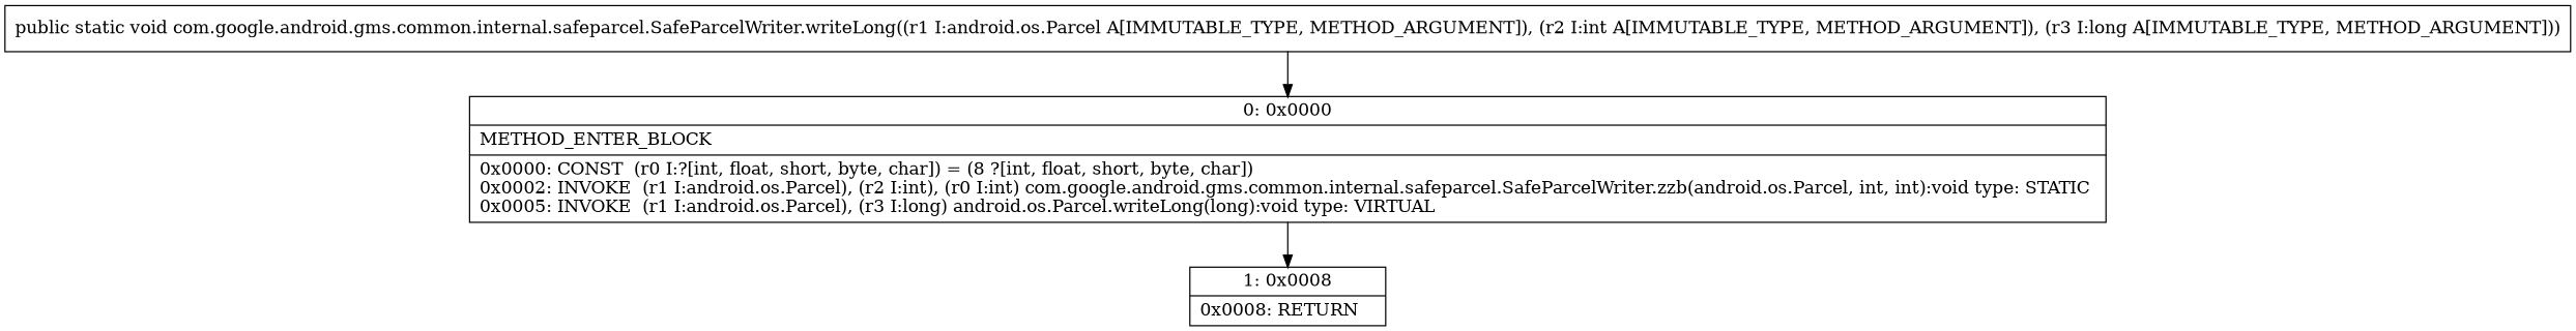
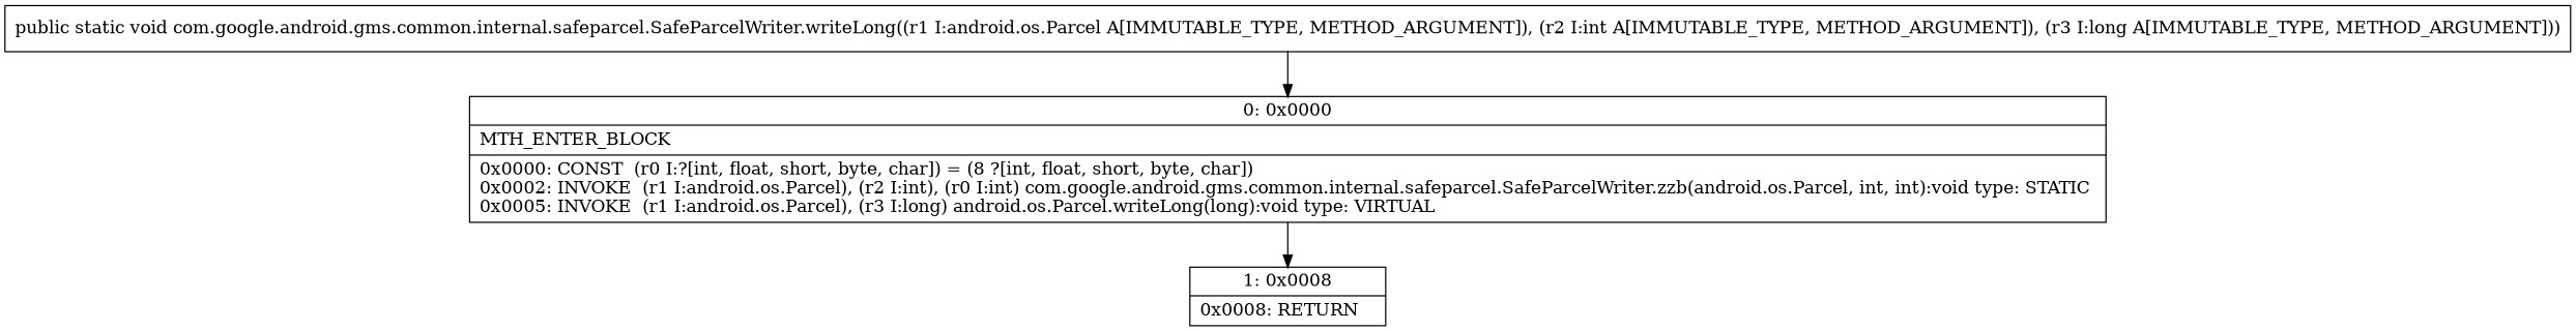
  digraph {
    node [shape=record]
-   n1 [label="{0\:\ 0x0000|METHOD_ENTER_BLOCK\l|0x0000: CONST  (r0 I:?[int, float, short, byte, char]) = (8 ?[int, float, short, byte, char]) \l0x0002: INVOKE  (r1 I:android.os.Parcel), (r2 I:int), (r0 I:int) com.google.android.gms.common.internal.safeparcel.SafeParcelWriter.zzb(android.os.Parcel, int, int):void type: STATIC \l0x0005: INVOKE  (r1 I:android.os.Parcel), (r3 I:long) android.os.Parcel.writeLong(long):void type: VIRTUAL \l}"]
+   n1 [label="{0\:\ 0x0000|MTH_ENTER_BLOCK\l|0x0000: CONST  (r0 I:?[int, float, short, byte, char]) = (8 ?[int, float, short, byte, char]) \l0x0002: INVOKE  (r1 I:android.os.Parcel), (r2 I:int), (r0 I:int) com.google.android.gms.common.internal.safeparcel.SafeParcelWriter.zzb(android.os.Parcel, int, int):void type: STATIC \l0x0005: INVOKE  (r1 I:android.os.Parcel), (r3 I:long) android.os.Parcel.writeLong(long):void type: VIRTUAL \l}"]
    n2 [label="{1\:\ 0x0008|0x0008: RETURN   \l}"]
    n3 [label="{public static void com.google.android.gms.common.internal.safeparcel.SafeParcelWriter.writeLong((r1 I:android.os.Parcel A[IMMUTABLE_TYPE, METHOD_ARGUMENT]), (r2 I:int A[IMMUTABLE_TYPE, METHOD_ARGUMENT]), (r3 I:long A[IMMUTABLE_TYPE, METHOD_ARGUMENT])) }"]
    n1 -> n2
    n3 -> n1
  }
